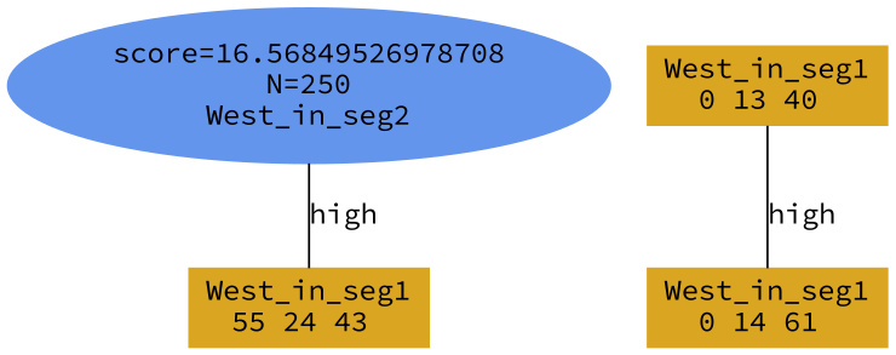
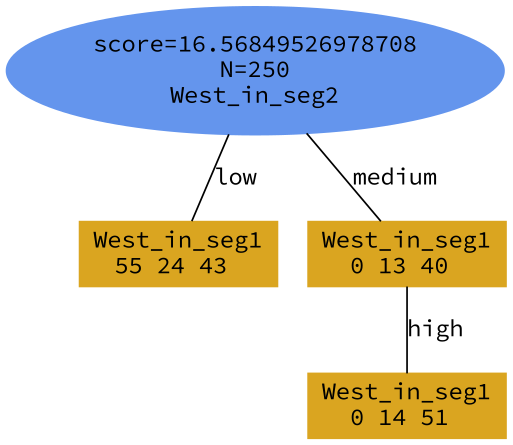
  digraph {
    fontname="Source Code Pro"
    node [color=goldenrod fontname="Source Code Pro" shape=box style=filled]
    edge [dir=none fontname="Source Code Pro"]
    n1 [color=cornflowerblue label="score=16.56849526978708\nN=250\nWest_in_seg2" shape=ellipse]
    n2 [label="West_in_seg1\n55 24 43 "]
    n3 [label="West_in_seg1\n0 13 40 "]
-   n4 [label="West_in_seg1\n0 14 61 "]
+   n4 [label="West_in_seg1\n0 14 51 "]
    subgraph sub_1 {
      rank=same
      n1
    }
    subgraph sub_2 {
      rank=same
      n2
    }
    subgraph sub_3 {
      rank=same
      n3
    }
    subgraph sub_4 {
      rank=same
      n4
    }
-   n1 -> n2 [label=high]
+   n1 -> n2 [label=low]
+   n1 -> n3 [label=medium]
    n3 -> n4 [label=high]
  }
